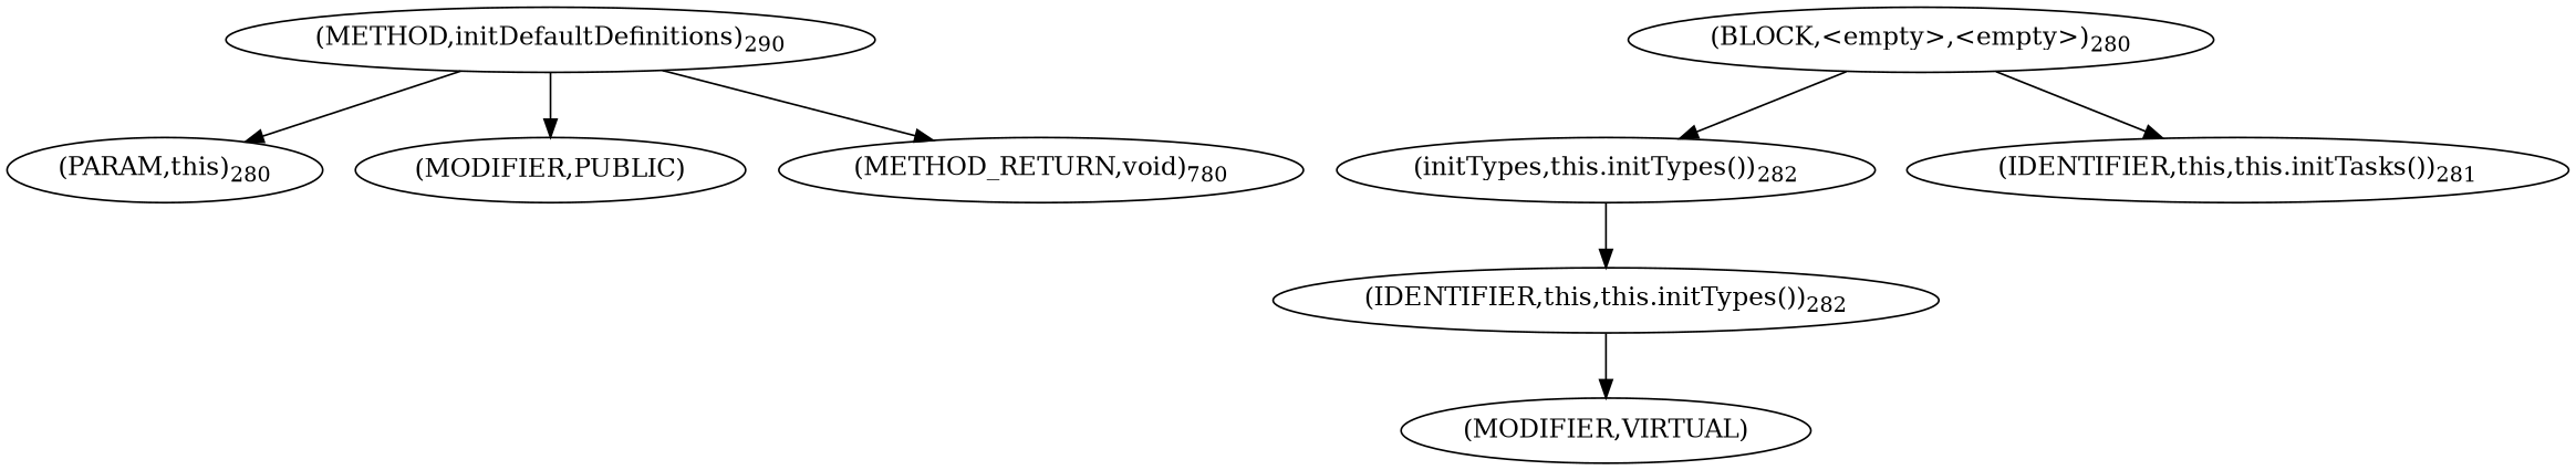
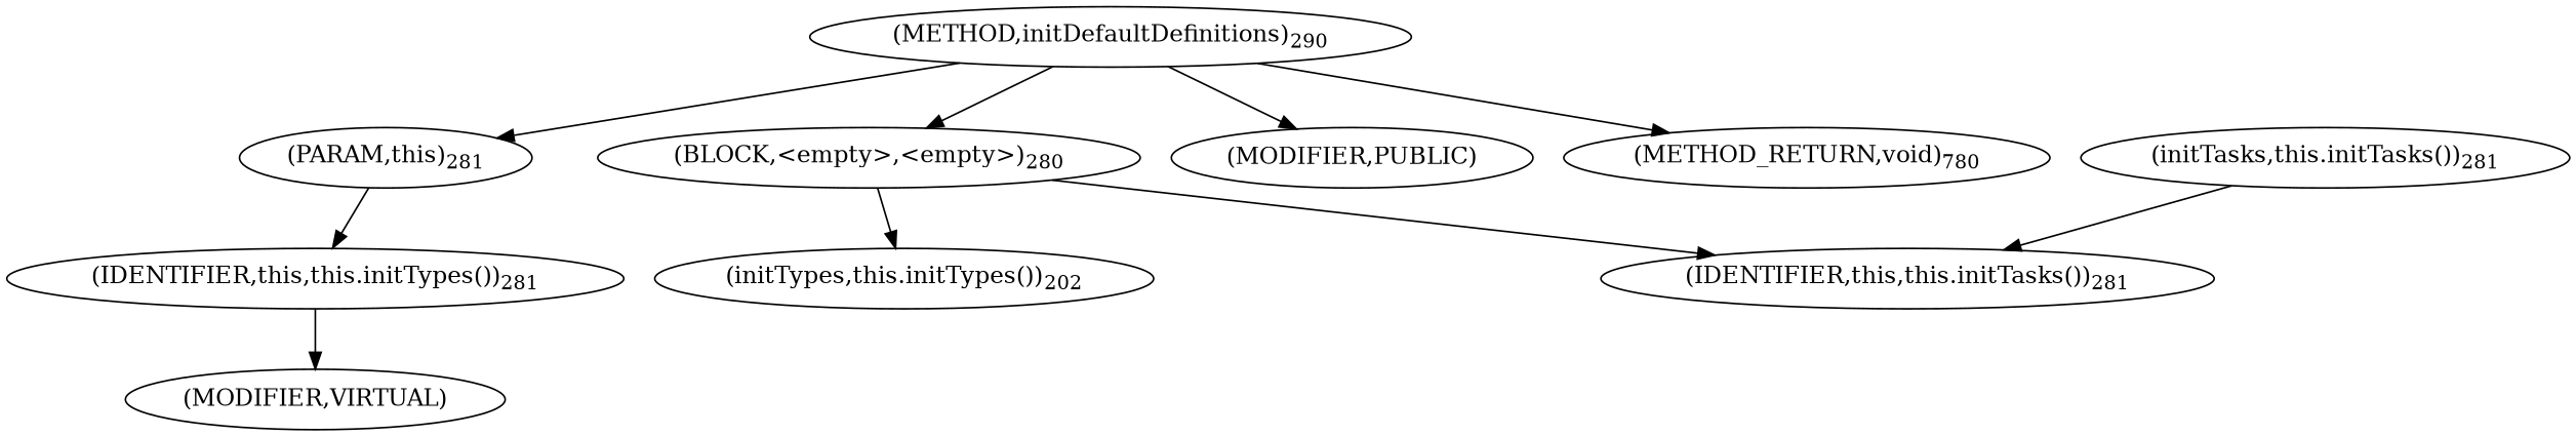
  digraph {
    n1 [label=<(METHOD,initDefaultDefinitions)<SUB>290</SUB>>]
-   n2 [label=<(PARAM,this)<SUB>280</SUB>>]
+   n2 [label=<(PARAM,this)<SUB>281</SUB>>]
    n3 [label=<(BLOCK,&lt;empty&gt;,&lt;empty&gt;)<SUB>280</SUB>>]
    n4 [label=<(MODIFIER,PUBLIC)>]
    n5 [label=<(METHOD_RETURN,void)<SUB>780</SUB>>]
-   n6 [label=<(initTypes,this.initTypes())<SUB>282</SUB>>]
+   n6 [label=<(initTypes,this.initTypes())<SUB>202</SUB>>]
    n7 [label=<(IDENTIFIER,this,this.initTasks())<SUB>281</SUB>>]
    n8 [label=<(MODIFIER,VIRTUAL)>]
-   n10 [label=<(IDENTIFIER,this,this.initTypes())<SUB>282</SUB>>]
+   n9 [label=<(initTasks,this.initTasks())<SUB>281</SUB>>]
+   n10 [label=<(IDENTIFIER,this,this.initTypes())<SUB>281</SUB>>]
    n1 -> n2
+   n1 -> n3
    n1 -> n4
    n1 -> n5
    n3 -> n6
    n3 -> n7
-   n6 -> n10
+   n2 -> n10
+   n9 -> n7
    n10 -> n8
  }
